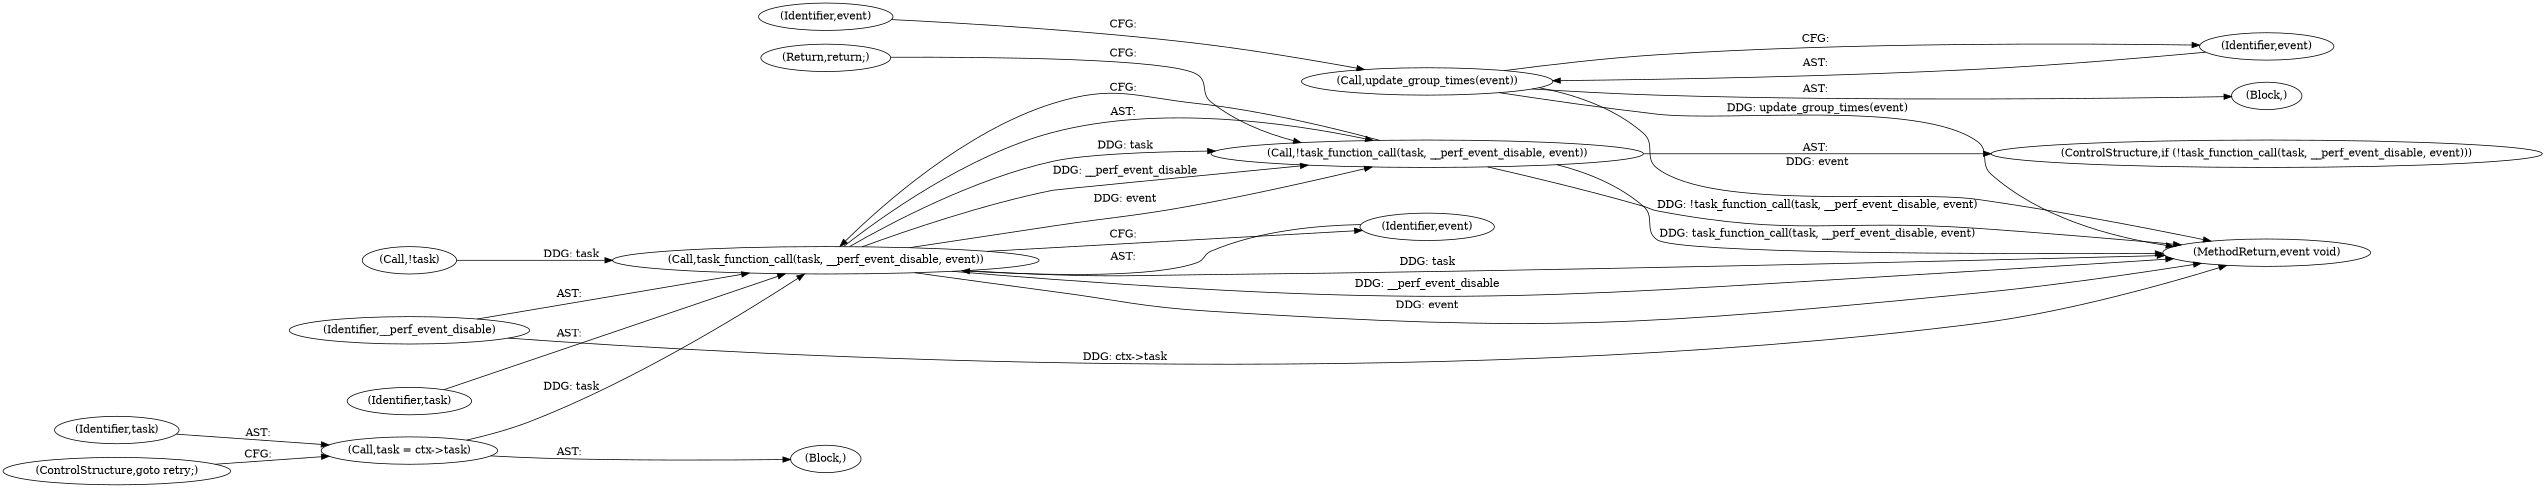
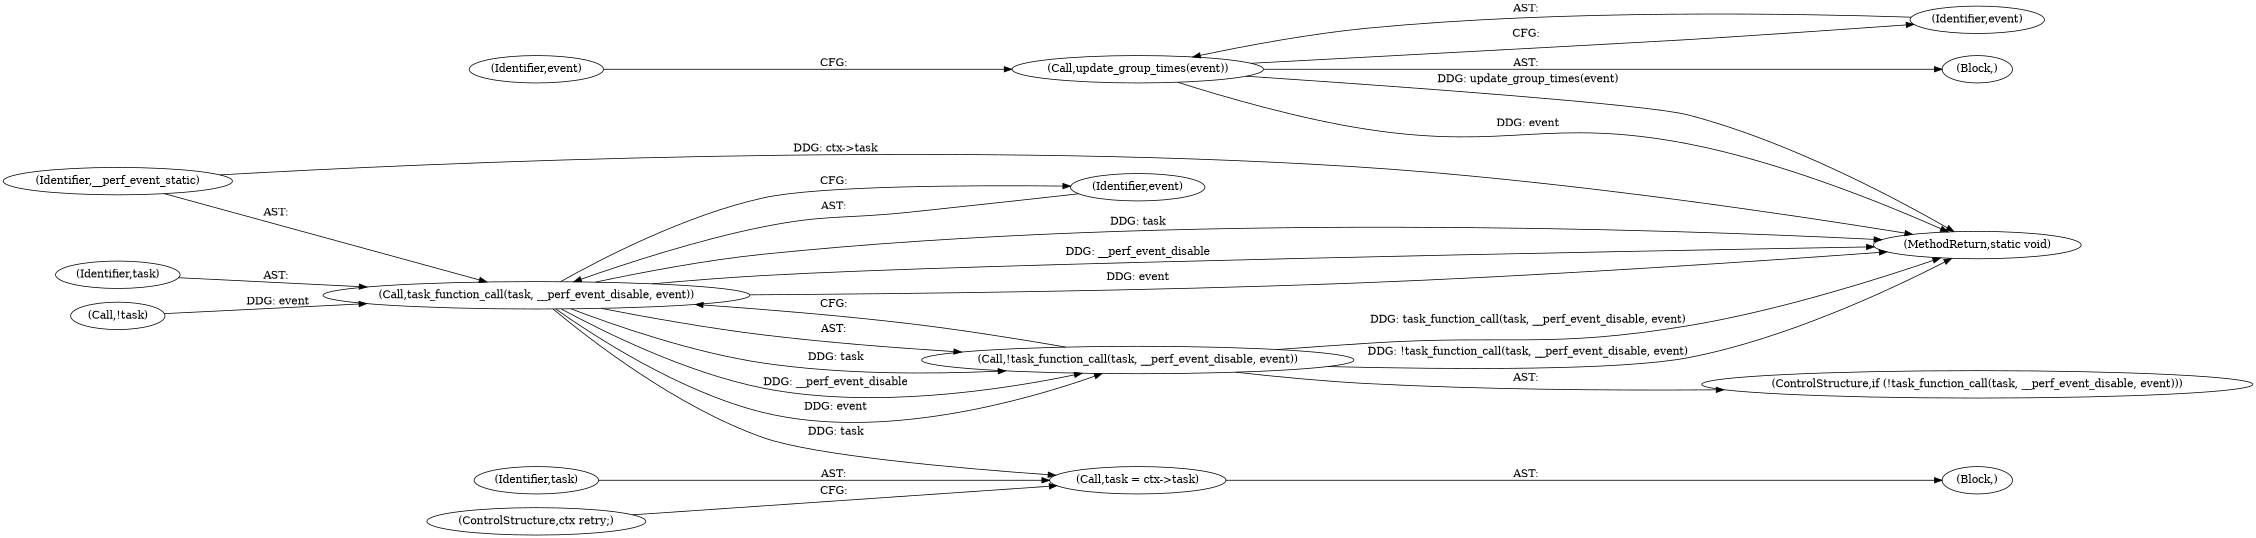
  digraph {
    rankdir=LR
    n1 [label="(Call,task = ctx->task)"]
    n2 [label="(Call,task_function_call(task, __perf_event_disable, event))"]
    n3 [label="(Block,)"]
-   n4 [label="(MethodReturn,event void)"]
+   n4 [label="(MethodReturn,static void)"]
    n5 [label="(Call,!task_function_call(task, __perf_event_disable, event))"]
    n6 [label="(Identifier,event)"]
    n7 [label="(ControlStructure,if (!task_function_call(task, __perf_event_disable, event)))"]
    n8 [label="(Call,update_group_times(event))"]
    n9 [label="(Block,)"]
    n10 [label="(Identifier,event)"]
    n11 [label="(Identifier,event)"]
-   n12 [label="(Identifier,__perf_event_disable)"]
+   n12 [label="(Identifier,__perf_event_static)"]
    n13 [label="(Identifier,task)"]
-   n14 [label="(Return,return;)"]
    n15 [label="(Identifier,task)"]
-   n16 [label="(ControlStructure,goto retry;)"]
+   n16 [label="(ControlStructure,ctx retry;)"]
    n17 [label="(Call,!task)"]
-   n1 -> n2 [label="DDG: task"]
+   n2 -> n1 [label="DDG: task"]
    n1 -> n3 [label="AST: "]
    n2 -> n4 [label="DDG: task"]
    n2 -> n4 [label="DDG: __perf_event_disable"]
    n2 -> n4 [label="DDG: event"]
    n2 -> n5 [label="AST: "]
    n2 -> n5 [label="DDG: task"]
    n2 -> n5 [label="DDG: __perf_event_disable"]
    n2 -> n5 [label="DDG: event"]
    n2 -> n6 [label="CFG: "]
    n5 -> n2 [label="CFG: "]
    n5 -> n4 [label="DDG: task_function_call(task, __perf_event_disable, event)"]
    n5 -> n4 [label="DDG: !task_function_call(task, __perf_event_disable, event)"]
    n5 -> n7 [label="AST: "]
    n6 -> n2 [label="AST: "]
    n8 -> n4 [label="DDG: update_group_times(event)"]
    n8 -> n4 [label="DDG: event"]
    n8 -> n9 [label="AST: "]
    n8 -> n10 [label="CFG: "]
    n10 -> n8 [label="AST: "]
    n11 -> n8 [label="CFG: "]
    n12 -> n2 [label="AST: "]
    n12 -> n4 [label="DDG: ctx->task"]
    n13 -> n1 [label="AST: "]
-   n14 -> n5 [label="CFG: "]
    n15 -> n2 [label="AST: "]
    n16 -> n1 [label="CFG: "]
-   n17 -> n2 [label="DDG: task"]
+   n17 -> n2 [label="DDG: event"]
  }
